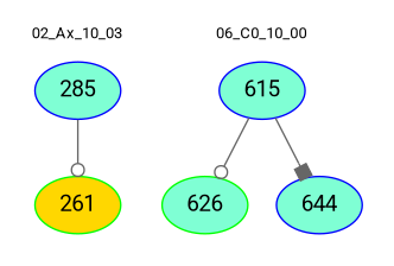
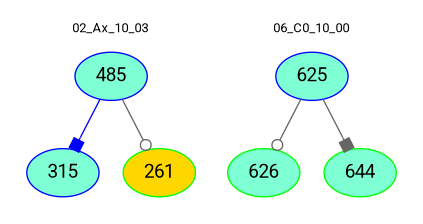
  digraph {
    fontname=Roboto
    node [color=blue fillcolor=aquamarine fontname=Roboto style=filled]
    edge [arrowhead=box color=gray40 fontname=Roboto]
-   n1 [label=285]
+   n1 [label=485]
+   n2 [label=315]
    n3 [color=green fillcolor=gold label=261]
-   n4 [label=615]
+   n4 [label=625]
    n5 [color=green label=626]
-   n6 [label=644]
+   n6 [color=green label=644]
    subgraph cluster_1 {
      color=white
      fontsize=10
      label="02_Ax_10_03"
      n1
+     n2
      n3
    }
    subgraph cluster_2 {
      color=white
      fontsize=10
      label="06_C0_10_00"
      n4
      n5
      n6
    }
+   n1 -> n2 [color=blue]
    n1 -> n3 [arrowhead=odot]
    n4 -> n5 [arrowhead=odot]
    n4 -> n6
  }
